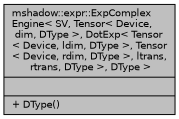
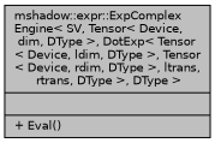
  digraph {
-   n1 [color=black fillcolor=grey75 fontcolor=black fontname=Helvetica fontsize=10 height=0.2 label="{mshadow::expr::ExpComplex\lEngine\< SV, Tensor\< Device,\l dim, DType \>, DotExp\< Tensor\l\< Device, ldim, DType \>, Tensor\l\< Device, rdim, DType \>, ltrans,\l rtrans, DType \>, DType \>\n||+ DType()\l}" shape=record style=filled width=0.4]
+   n1 [color=black fillcolor=grey75 fontcolor=black fontname=Helvetica fontsize=10 height=0.2 label="{mshadow::expr::ExpComplex\lEngine\< SV, Tensor\< Device,\l dim, DType \>, DotExp\< Tensor\l\< Device, ldim, DType \>, Tensor\l\< Device, rdim, DType \>, ltrans,\l rtrans, DType \>, DType \>\n||+ Eval()\l}" shape=record style=filled width=0.4]
  }
